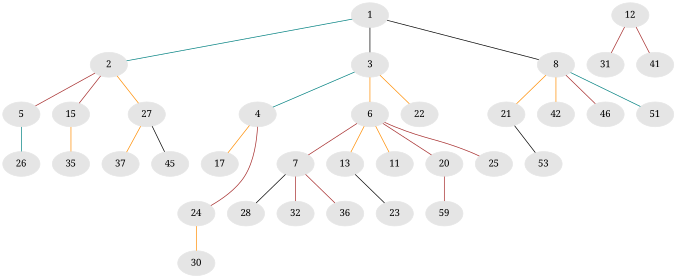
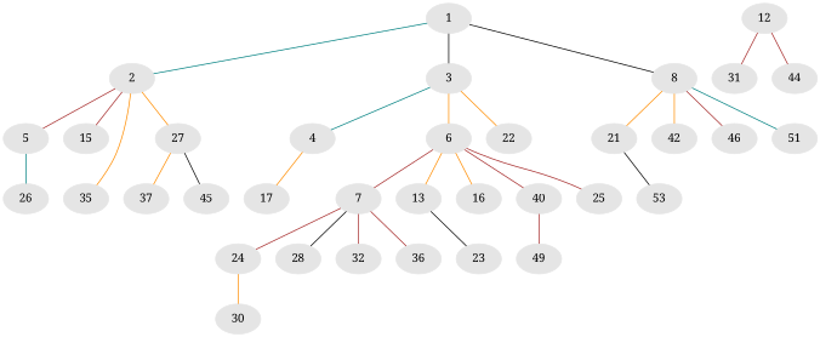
  graph {
    fontname="Noto Serif"
    node [color=gray90 fontname="Noto Serif" style=filled]
    edge [color=brown fontname="Noto Serif"]
    2 [super="+10"]
    5 [super="+18"]
    15 [super="+50"]
    27 [super="+43"]
    1
    3 [super="+11"]
    8 [super="+14"]
    4 [super="+29"]
    6 [super="+39"]
    22
    21 [super="+52"]
    42
    46
    51
    26 [super="+38"]
    35 [super="+47"]
    37
    45
    17 [super="+40"]
    24
    7 [super="+9"]
    13 [super="+19"]
-   16 [label=11]
-   20
+   16
+   20 [label=40]
    25
    12 [super="+34"]
    31 [super="+48"]
-   44 [label=41]
+   44
    30 [super="+41"]
    28
    32
    36
    23
-   49 [label=59]
+   49
    53
    2 -- 5
    2 -- 15
    2 -- 27 [color=darkorange]
    5 -- 26 [color=teal]
-   15 -- 35 [color=darkorange]
+   2 -- 35 [color=darkorange]
    27 -- 37 [color=darkorange]
    27 -- 45 [color=black]
    1 -- 2 [color=teal]
    1 -- 3 [color=black]
    1 -- 8 [color=black]
    3 -- 4 [color=teal]
    3 -- 6 [color=darkorange]
    3 -- 22 [color=darkorange]
    8 -- 21 [color=darkorange]
    8 -- 42 [color=darkorange]
    8 -- 46
    8 -- 51 [color=teal]
    4 -- 17 [color=darkorange]
-   4 -- 24
+   7 -- 24
    6 -- 7
    6 -- 13 [color=darkorange]
    6 -- 16 [color=darkorange]
    6 -- 20
    6 -- 25
    21 -- 53 [color=black]
    24 -- 30 [color=darkorange]
    7 -- 28 [color=black]
    7 -- 32
    7 -- 36
    13 -- 23 [color=black]
    20 -- 49
    12 -- 31
    12 -- 44
  }
